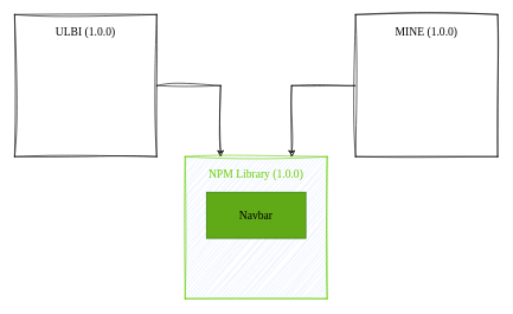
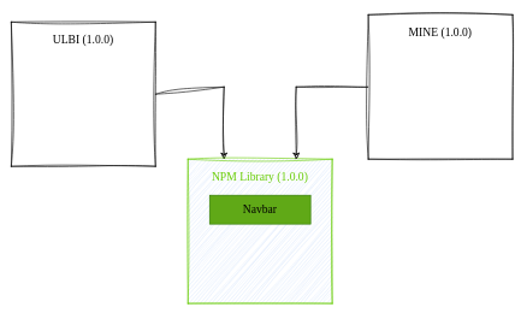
  <mxCell id="0" />
  <mxCell id="1" parent="0" />
  <mxCell id="2" style="edgeStyle=none;html=1;exitX=1;exitY=0.5;exitDx=0;exitDy=0;fontSize=16;fontColor=#000000;entryX=0.25;entryY=0;entryDx=0;entryDy=0;rounded=0;sketch=1;curveFitting=1;jiggle=2;" edge="1" parent="1" source="3" target="4"><mxGeometry relative="1" as="geometry"><mxPoint x="360" y="170" as="targetPoint" /><Array as="points"><mxPoint x="310" y="120" /></Array></mxGeometry></mxCell>
- <mxCell id="3" value="&lt;font style=&quot;font-size: 16px;&quot;&gt;ULBI (1.0.0)&lt;/font&gt;" style="rounded=0;whiteSpace=wrap;html=1;horizontal=1;verticalAlign=top;fontSize=16;spacing=10;strokeWidth=1;sketch=1;curveFitting=1;jiggle=2;fontFamily=Comic Sans MS;" vertex="1" parent="1"><mxGeometry x="20" y="20" width="200" height="200" as="geometry" /></mxCell>
+ <mxCell id="3" value="&lt;font style=&quot;font-size: 16px;&quot;&gt;ULBI (1.0.0)&lt;/font&gt;" style="rounded=0;whiteSpace=wrap;html=1;horizontal=1;verticalAlign=top;fontSize=16;spacing=10;strokeWidth=1;sketch=1;curveFitting=1;jiggle=2;fontFamily=Comic Sans MS;" vertex="1" parent="1"><mxGeometry x="15" y="30" width="200" height="200" as="geometry" /></mxCell>
  <mxCell id="4" value="&lt;font color=&quot;#66cc00&quot; style=&quot;font-size: 16px;&quot;&gt;NPM Library (1.0.0)&lt;/font&gt;" style="rounded=0;whiteSpace=wrap;html=1;horizontal=1;verticalAlign=top;fontSize=16;spacing=10;strokeWidth=1;strokeColor=#66CC00;sketch=1;curveFitting=1;jiggle=2;fontFamily=Comic Sans MS;fillColor=#dae8fc;" vertex="1" parent="1"><mxGeometry x="260" y="220" width="200" height="200" as="geometry" /></mxCell>
- <mxCell id="5" value="&lt;font color=&quot;#000000&quot;&gt;Navbar&lt;/font&gt;" style="rounded=0;whiteSpace=wrap;html=1;fontSize=16;strokeColor=#2D7600;fillColor=#60a917;fontColor=#ffffff;fontFamily=Comic Sans MS;" vertex="1" parent="1"><mxGeometry x="290" y="270" width="140" height="65" as="geometry" /></mxCell>
+ <mxCell id="5" value="&lt;font color=&quot;#000000&quot;&gt;Navbar&lt;/font&gt;" style="rounded=0;whiteSpace=wrap;html=1;fontSize=16;strokeColor=#2D7600;fillColor=#60a917;fontColor=#ffffff;fontFamily=Comic Sans MS;" vertex="1" parent="1"><mxGeometry x="290" y="270" width="140" height="40" as="geometry" /></mxCell>
  <mxCell id="6" style="edgeStyle=none;html=1;fontSize=16;fontColor=#000000;entryX=0.75;entryY=0;entryDx=0;entryDy=0;rounded=0;sketch=1;curveFitting=1;jiggle=2;" edge="1" parent="1" source="7" target="4"><mxGeometry relative="1" as="geometry"><mxPoint x="417" y="216" as="targetPoint" /><Array as="points"><mxPoint x="410" y="120" /></Array></mxGeometry></mxCell>
- <mxCell id="7" value="&lt;font style=&quot;font-size: 16px;&quot;&gt;MINE (1.0.0)&lt;/font&gt;" style="rounded=0;whiteSpace=wrap;html=1;horizontal=1;verticalAlign=top;fontSize=16;spacing=10;strokeWidth=1;sketch=1;curveFitting=1;jiggle=2;fontFamily=Comic Sans MS;" vertex="1" parent="1"><mxGeometry x="500" y="20" width="200" height="200" as="geometry" /></mxCell>
+ <mxCell id="7" value="&lt;font style=&quot;font-size: 16px;&quot;&gt;MINE (1.0.0)&lt;/font&gt;" style="rounded=0;whiteSpace=wrap;html=1;horizontal=1;verticalAlign=top;fontSize=16;spacing=10;strokeWidth=1;sketch=1;curveFitting=1;jiggle=2;fontFamily=Comic Sans MS;" vertex="1" parent="1"><mxGeometry x="510" y="20" width="200" height="200" as="geometry" /></mxCell>
